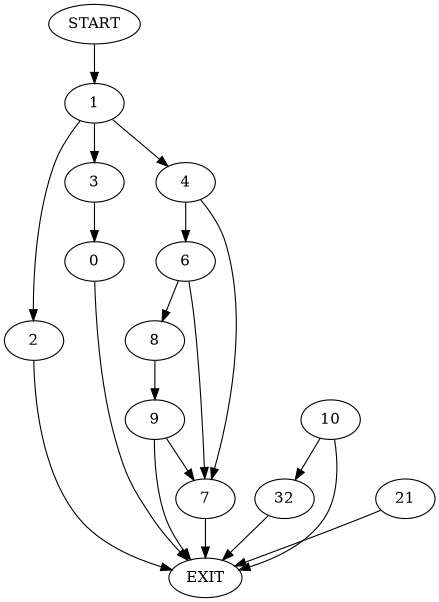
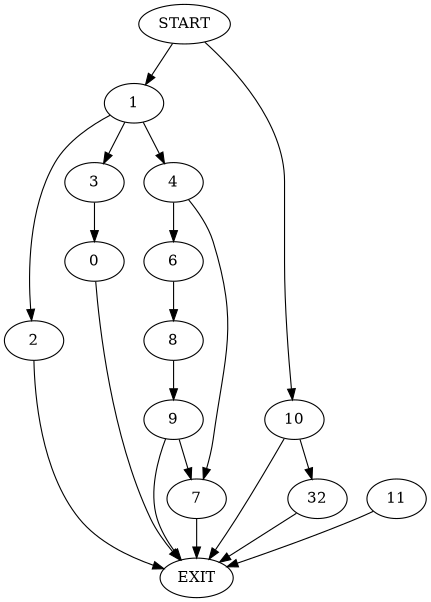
  digraph {
    n1 [label=START]
    1
    10
    2
    3
    4
    n7 [label=EXIT]
    n8 [label=32]
    n9 [label=0]
    6
    7
    8
    9
-   11 [label=21]
+   11
    n1 -> 1
+   n1 -> 10
    1 -> 2
    1 -> 3
    1 -> 4
    10 -> n7
    10 -> n8
    2 -> n7
    3 -> n9
    4 -> 6
    4 -> 7
    n8 -> n7
    n9 -> n7
-   6 -> 7
    6 -> 8
    7 -> n7
    8 -> 9
    9 -> n7
    9 -> 7
    11 -> n7
  }
